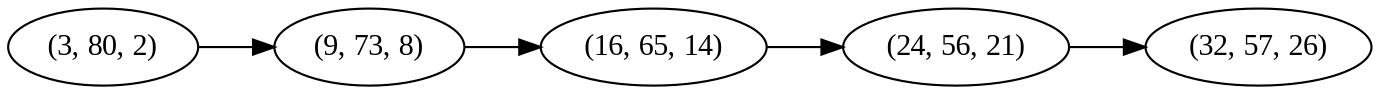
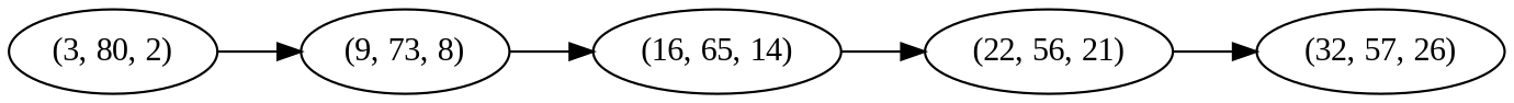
  digraph {
    fontname="Liberation Serif"
    rankdir=LR
    node [fontname="Liberation Serif"]
    edge [fontname="Liberation Serif"]
    "(3, 80, 2)"
    "(9, 73, 8)"
    "(16, 65, 14)"
-   "(24, 56, 21)"
+   "(24, 56, 21)" [label="(22, 56, 21)"]
    n5 [label="(32, 57, 26)"]
    "(3, 80, 2)" -> "(9, 73, 8)"
    "(9, 73, 8)" -> "(16, 65, 14)"
    "(16, 65, 14)" -> "(24, 56, 21)"
    "(24, 56, 21)" -> n5
  }
